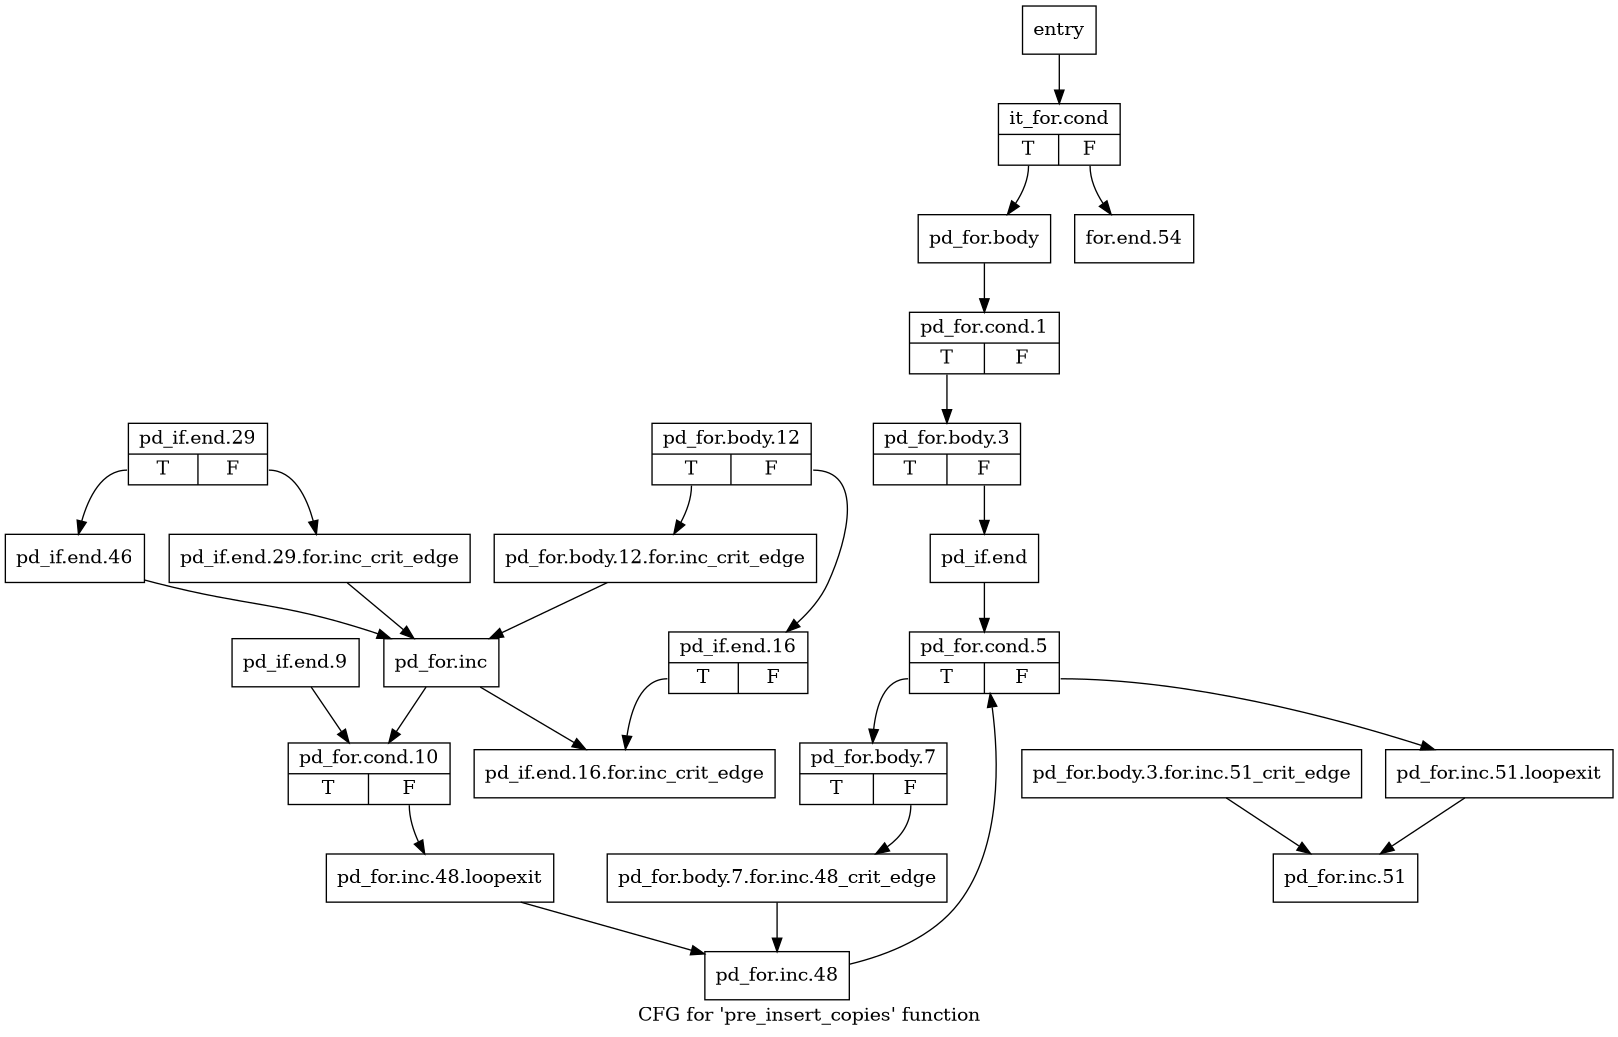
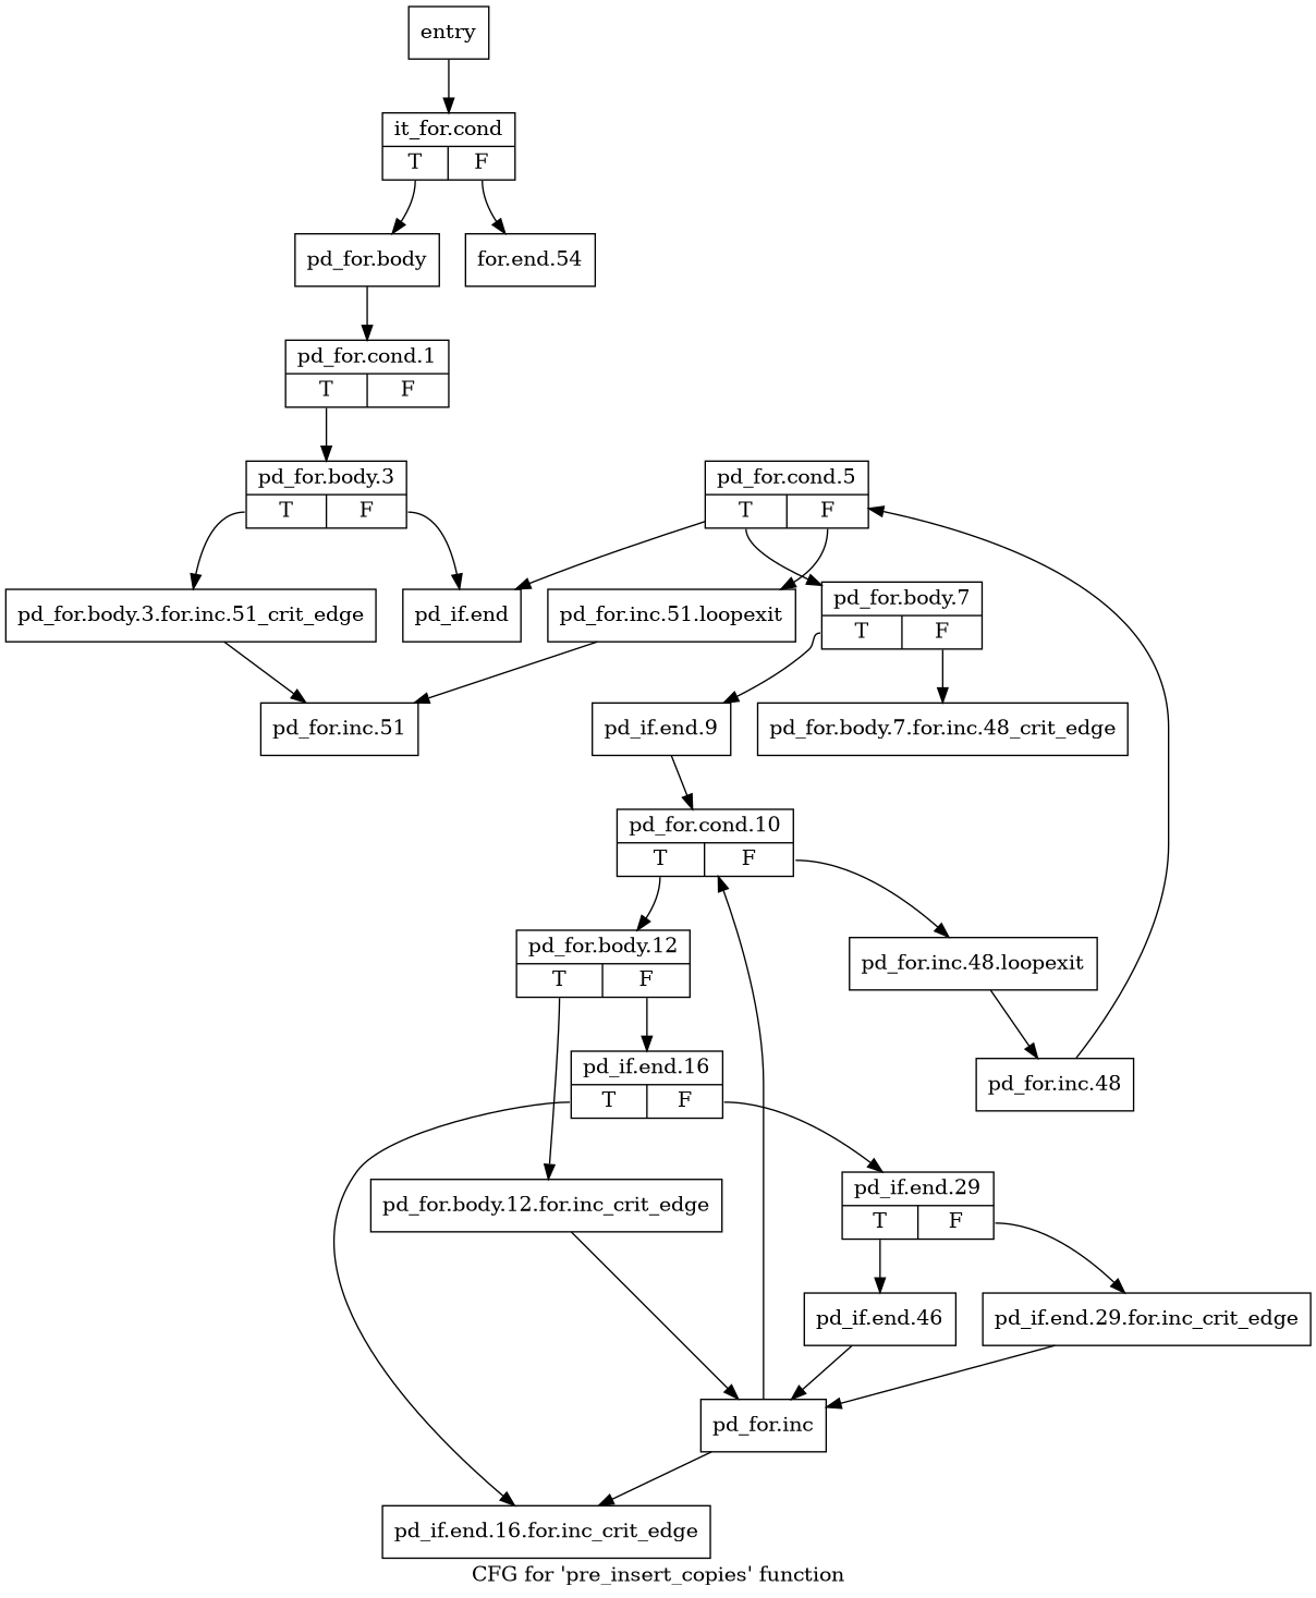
  digraph {
    label="CFG for 'pre_insert_copies' function"
    node [shape=record]
    n1 [label="{entry}"]
    n2 [label="{it_for.cond|{<s0>T|<s1>F}}"]
    n3 [label="{pd_for.body}"]
    n4 [label="{for.end.54}"]
    n5 [label="{pd_for.cond.1|{<s0>T|<s1>F}}"]
    n6 [label="{pd_for.body.3|{<s0>T|<s1>F}}"]
    n7 [label="{pd_for.body.3.for.inc.51_crit_edge}"]
    n8 [label="{pd_if.end}"]
    n9 [label="{pd_for.inc.51}"]
    n10 [label="{pd_for.cond.5|{<s0>T|<s1>F}}"]
    n11 [label="{pd_for.body.7|{<s0>T|<s1>F}}"]
    n12 [label="{pd_for.inc.51.loopexit}"]
    n13 [label="{pd_if.end.9}"]
    n14 [label="{pd_for.body.7.for.inc.48_crit_edge}"]
    n15 [label="{pd_for.cond.10|{<s0>T|<s1>F}}"]
    n16 [label="{pd_for.inc.48}"]
    n17 [label="{pd_for.body.12|{<s0>T|<s1>F}}"]
    n18 [label="{pd_for.inc.48.loopexit}"]
    n19 [label="{pd_for.body.12.for.inc_crit_edge}"]
    n20 [label="{pd_if.end.16|{<s0>T|<s1>F}}"]
    n21 [label="{pd_for.inc}"]
    n22 [label="{pd_if.end.16.for.inc_crit_edge}"]
    n23 [label="{pd_if.end.29|{<s0>T|<s1>F}}"]
    n24 [label="{pd_if.end.46}"]
    n25 [label="{pd_if.end.29.for.inc_crit_edge}"]
    n1 -> n2
    n2 -> n3 [tailport=s0]
    n2 -> n4 [tailport=s1]
    n3 -> n5
    n5 -> n6 [tailport=s0]
+   n6 -> n7 [tailport=s0]
    n6 -> n8 [tailport=s1]
    n7 -> n9
-   n8 -> n10
+   n10 -> n8
    n10 -> n11 [tailport=s0]
    n10 -> n12 [tailport=s1]
+   n11 -> n13 [tailport=s0]
    n11 -> n14 [tailport=s1]
    n12 -> n9
    n13 -> n15
-   n14 -> n16
+   n15 -> n17 [tailport=s0]
    n15 -> n18 [tailport=s1]
    n16 -> n10
    n17 -> n19 [tailport=s0]
    n17 -> n20 [tailport=s1]
    n18 -> n16
    n19 -> n21
    n20 -> n22 [tailport=s0]
+   n20 -> n23 [tailport=s1]
    n21 -> n15
    n21 -> n22
    n23 -> n24 [tailport=s0]
    n23 -> n25 [tailport=s1]
    n24 -> n21
    n25 -> n21
  }
